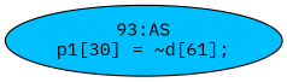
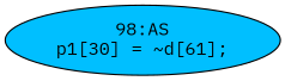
  strict digraph {
    fontname="IBM Plex Mono"
-   n1 [ast="<pyverilog.vparser.ast.Assign object at 0x7fee2312a410>" def_var="['p1']" fillcolor=deepskyblue label="93:AS\np1[30] = ~d[61];" statements="[]" style=filled typ=Assign use_var="['d']" fontname="IBM Plex Mono"]
+   n1 [ast="<pyverilog.vparser.ast.Assign object at 0x7fee2312a410>" def_var="['p1']" fillcolor=deepskyblue label="98:AS\np1[30] = ~d[61];" statements="[]" style=filled typ=Assign use_var="['d']" fontname="IBM Plex Mono"]
  }
